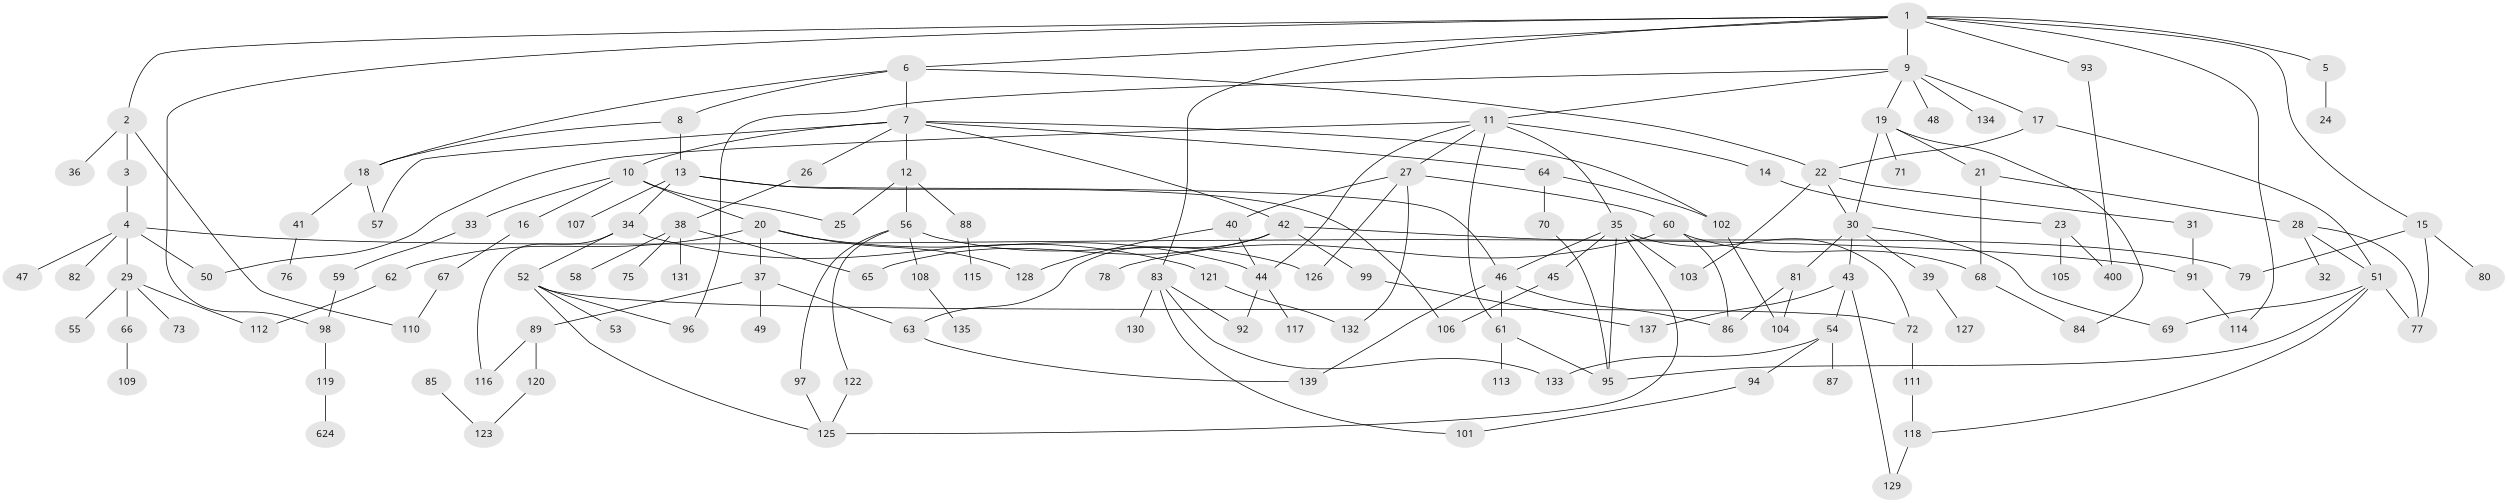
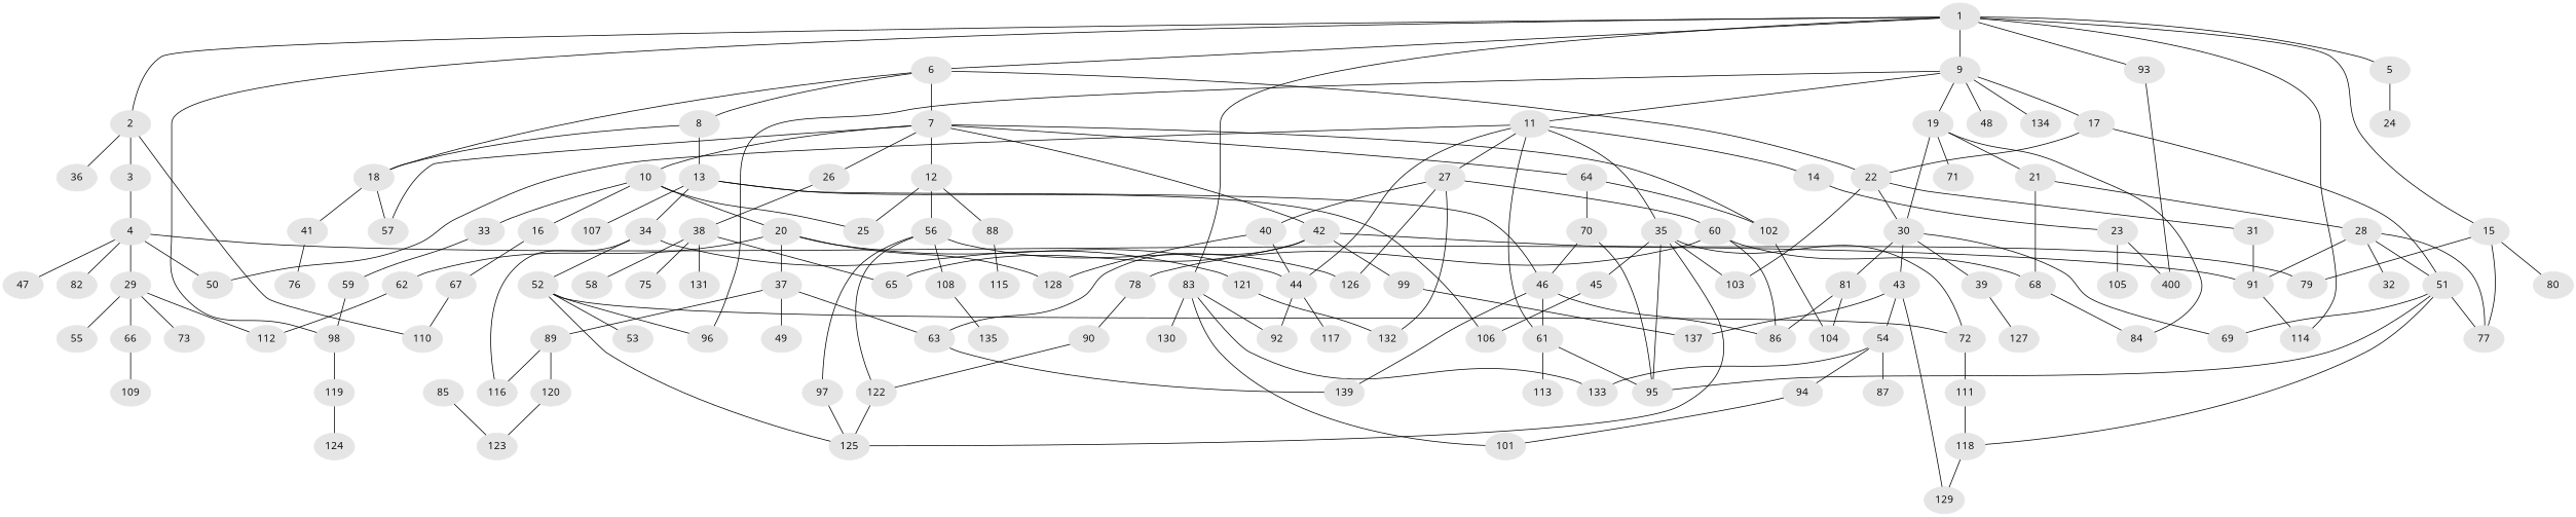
  graph {
    fontname="Open Sans"
    node [color=gray90 fontname="Open Sans" style=filled]
    edge [fontname="Open Sans"]
    1
    2
    5
    6
    9
    15
    83
    93
    98
    114
    3
    36
    110
    24
    7
    8
    22
    18
    11
    17
    19
    48
    96
    134
    77
    79
    80
    92
    133
    101
    130
    n32 [label=400]
    119
    4
    29
    47
    50
    82
    91
    55
    66
    73
    112
    10
    12
    26
    42
    57
    64
    102
    13
    30
    31
    103
    85
    123
    16
    20
    25
    33
    56
    88
    38
    63
    65
    99
    70
    104
    34
    46
    106
    107
    41
    14
    27
    35
    44
    61
    51
    21
    71
    84
    67
    37
    62
    128
    59
    23
    40
    60
    126
    132
    45
    72
    95
    125
    117
    113
    97
    108
    122
    115
    52
    116
    121
    86
    n107 [label=139]
    105
    69
    118
    76
    28
    68
    39
    43
    81
    49
    89
    32
    58
    75
    131
    78
    109
    127
    54
    129
    137
    53
    111
    120
    87
    94
    135
-   124 [label=624]
+   90
+   124
    1 -- 2
    1 -- 5
    1 -- 6
    1 -- 9
    1 -- 15
    1 -- 83
    1 -- 93
    1 -- 98
    1 -- 114
    2 -- 3
    2 -- 36
    2 -- 110
    5 -- 24
    6 -- 7
    6 -- 8
    6 -- 22
    6 -- 18
    9 -- 11
    9 -- 17
    9 -- 19
    9 -- 48
    9 -- 96
    9 -- 134
    15 -- 77
    15 -- 79
    15 -- 80
    83 -- 92
    83 -- 133
    83 -- 101
    83 -- 130
    93 -- n32
    98 -- 119
    3 -- 4
    7 -- 10
    7 -- 12
    7 -- 26
    7 -- 42
    7 -- 57
    7 -- 64
    7 -- 102
    8 -- 18
    8 -- 13
    22 -- 30
    22 -- 31
    22 -- 103
    18 -- 57
    18 -- 41
    11 -- 50
    11 -- 14
    11 -- 27
    11 -- 35
    11 -- 44
    11 -- 61
    17 -- 22
    17 -- 51
    19 -- 30
    19 -- 21
    19 -- 71
    19 -- 84
    119 -- 124
    4 -- 29
    4 -- 47
    4 -- 50
    4 -- 82
    4 -- 91
    29 -- 55
    29 -- 66
    29 -- 73
    29 -- 112
    91 -- 114
    66 -- 109
    10 -- 16
    10 -- 20
    10 -- 25
    10 -- 33
    12 -- 25
    12 -- 56
    12 -- 88
    26 -- 38
    42 -- 79
    42 -- 63
    42 -- 65
    42 -- 99
    64 -- 102
    64 -- 70
    102 -- 104
    13 -- 34
    13 -- 46
    13 -- 106
    13 -- 107
    30 -- 69
    30 -- 39
    30 -- 43
    30 -- 81
    31 -- 91
    85 -- 123
    16 -- 67
    20 -- 44
    20 -- 37
    20 -- 62
    20 -- 128
    33 -- 59
    56 -- 126
    56 -- 97
    56 -- 108
    56 -- 122
    88 -- 115
    38 -- 65
    38 -- 58
    38 -- 75
    38 -- 131
    63 -- n107
    99 -- 137
    70 -- 95
    34 -- 52
    34 -- 116
    34 -- 121
    46 -- 61
    46 -- 86
    46 -- n107
    41 -- 76
    14 -- 23
    27 -- 40
    27 -- 60
    27 -- 126
    27 -- 132
    35 -- 103
-   35 -- 46
+   70 -- 46
    35 -- 45
    35 -- 72
    35 -- 95
    35 -- 125
    44 -- 92
    44 -- 117
    61 -- 95
    61 -- 113
    51 -- 77
    51 -- 95
    51 -- 69
    51 -- 118
    21 -- 28
    21 -- 68
    67 -- 110
    37 -- 63
    37 -- 49
    37 -- 89
    62 -- 112
    59 -- 98
    23 -- n32
    23 -- 105
    40 -- 44
    40 -- 128
    60 -- 86
    60 -- 68
    60 -- 78
    45 -- 106
    72 -- 111
    97 -- 125
    108 -- 135
    122 -- 125
    52 -- 96
    52 -- 72
    52 -- 125
    52 -- 53
    121 -- 132
    118 -- 129
    28 -- 77
+   28 -- 91
    28 -- 51
    28 -- 32
    68 -- 84
    39 -- 127
    43 -- 54
    43 -- 129
    43 -- 137
    81 -- 104
    81 -- 86
    89 -- 116
    89 -- 120
+   78 -- 90
    54 -- 133
    54 -- 87
    54 -- 94
    111 -- 118
    120 -- 123
    94 -- 101
+   90 -- 122
  }
